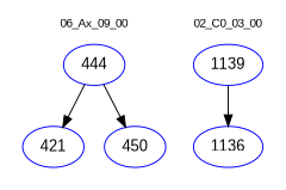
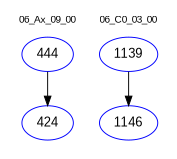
  digraph {
    fontname="Liberation Sans"
    node [color=blue fontname="Liberation Sans"]
    edge [color=black fontname="Liberation Sans"]
    n1 [label=444]
-   n2 [label=421]
-   n3 [label=450]
+   n2 [label=424]
    n4 [label=1139]
-   n5 [label=1136]
+   n5 [label=1146]
    subgraph cluster_1 {
      color=white
      fontsize=10
      label="06_Ax_09_00"
      n1
      n2
-     n3
    }
    subgraph cluster_2 {
      color=white
      fontsize=10
-     label="02_C0_03_00"
+     label="06_C0_03_00"
      n4
      n5
    }
    n1 -> n2
-   n1 -> n3
    n4 -> n5
  }
